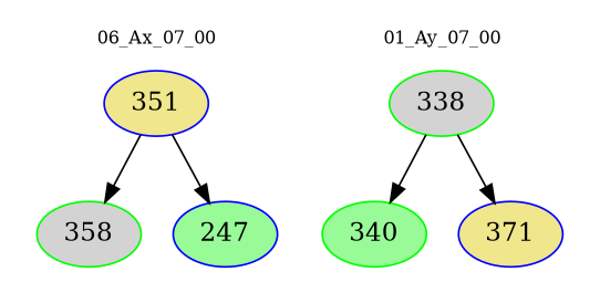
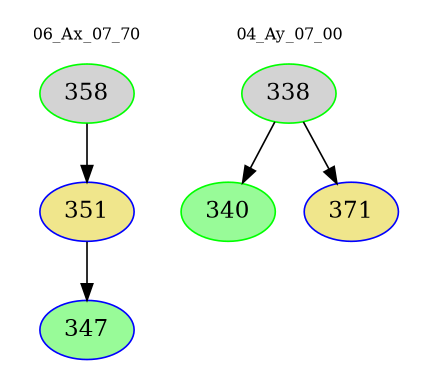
  digraph {
    fontname="DejaVu Serif"
    node [color=green fillcolor=lightgrey fontname="DejaVu Serif" style=filled]
    edge [color=black fontname="DejaVu Serif"]
    n1 [label=358]
    n2 [color=blue fillcolor=khaki label=351]
-   n3 [color=blue fillcolor=palegreen label=247]
+   n3 [color=blue fillcolor=palegreen label=347]
    n4 [fillcolor=palegreen label=340]
    n5 [label=338]
    n6 [color=blue fillcolor=khaki label=371]
    subgraph cluster_1 {
      color=white
      fontsize=10
-     label="06_Ax_07_00"
+     label="06_Ax_07_70"
      n1
      n2
      n3
    }
    subgraph cluster_2 {
      color=white
      fontsize=10
-     label="01_Ay_07_00"
+     label="04_Ay_07_00"
      n4
      n5
      n6
    }
-   n2 -> n1
+   n1 -> n2
    n2 -> n3
    n5 -> n4
    n5 -> n6
  }
